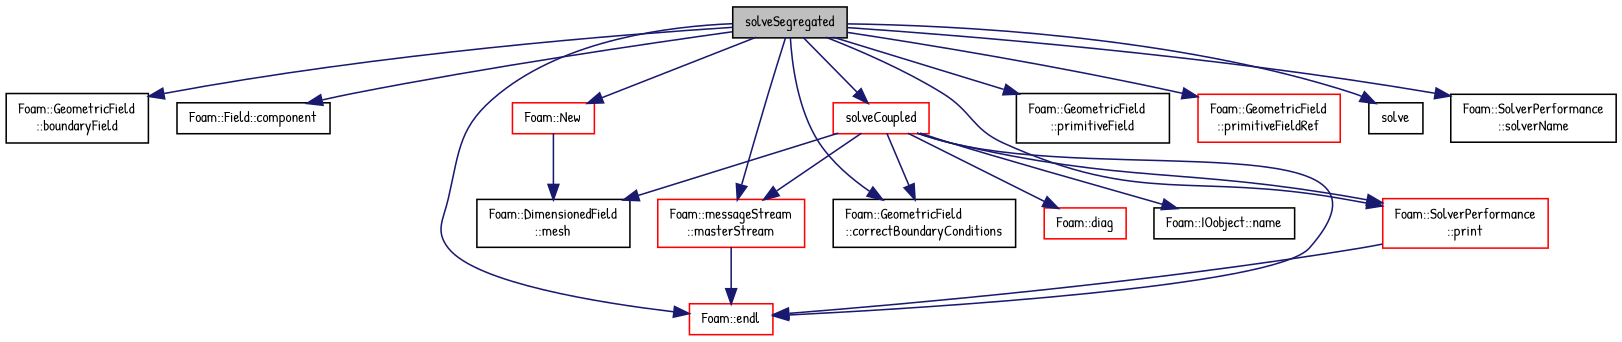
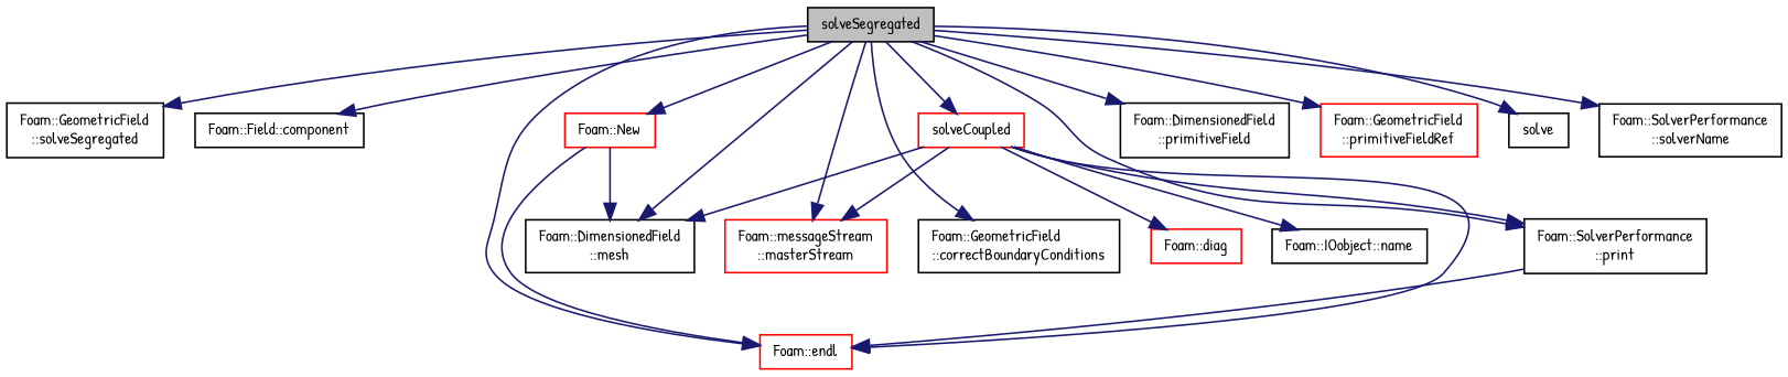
  digraph {
    fontname="Patrick Hand"
    rankdir=TB
    node [color=black fontname="Patrick Hand" fontsize=10 shape=record]
    edge [color=midnightblue fontname="Patrick Hand" fontsize=10 labelfontname=Helvetica labelfontsize=10 style=solid]
    n1 [fillcolor=grey75 fontcolor=black height=0.2 label=solveSegregated style=filled width=0.4]
-   n2 [height=0.2 label="Foam::GeometricField\l::boundaryField" width=0.4]
+   n2 [height=0.2 label="Foam::GeometricField\l::solveSegregated" width=0.4]
    n3 [height=0.2 label="Foam::Field::component" width=0.4]
    n4 [height=0.2 label="Foam::GeometricField\l::correctBoundaryConditions" width=0.4]
    n5 [color=red height=0.2 label="Foam::endl" width=0.4]
    n6 [color=red height=0.2 label="Foam::messageStream\l::masterStream" width=0.4]
    n7 [height=0.2 label="Foam::DimensionedField\l::mesh" width=0.4]
    n8 [color=red height=0.2 label="Foam::New" width=0.4]
-   n9 [height=0.2 label="Foam::GeometricField\l::primitiveField" width=0.4]
+   n9 [height=0.2 label="Foam::DimensionedField\l::primitiveField" width=0.4]
    n10 [color=red height=0.2 label="Foam::GeometricField\l::primitiveFieldRef" width=0.4]
-   n11 [color=red height=0.2 label="Foam::SolverPerformance\l::print" width=0.4]
+   n11 [height=0.2 label="Foam::SolverPerformance\l::print" width=0.4]
    n12 [height=0.2 label=solve width=0.4]
    n13 [color=red height=0.2 label=solveCoupled width=0.4]
    n14 [height=0.2 label="Foam::SolverPerformance\l::solverName" width=0.4]
    n15 [color=red height=0.2 label="Foam::diag" width=0.4]
    n16 [height=0.2 label="Foam::IOobject::name" width=0.4]
    n1 -> n2
    n1 -> n3
    n1 -> n4
    n1 -> n5
    n1 -> n6
+   n1 -> n7
    n1 -> n8
    n1 -> n9
    n1 -> n10
    n1 -> n11
    n1 -> n12
    n1 -> n13
    n1 -> n14
-   n6 -> n5
+   n8 -> n5
    n8 -> n7
    n11 -> n5
-   n13 -> n4
    n13 -> n5
    n13 -> n6
    n13 -> n7
    n13 -> n11
    n13 -> n15
    n13 -> n16
  }
